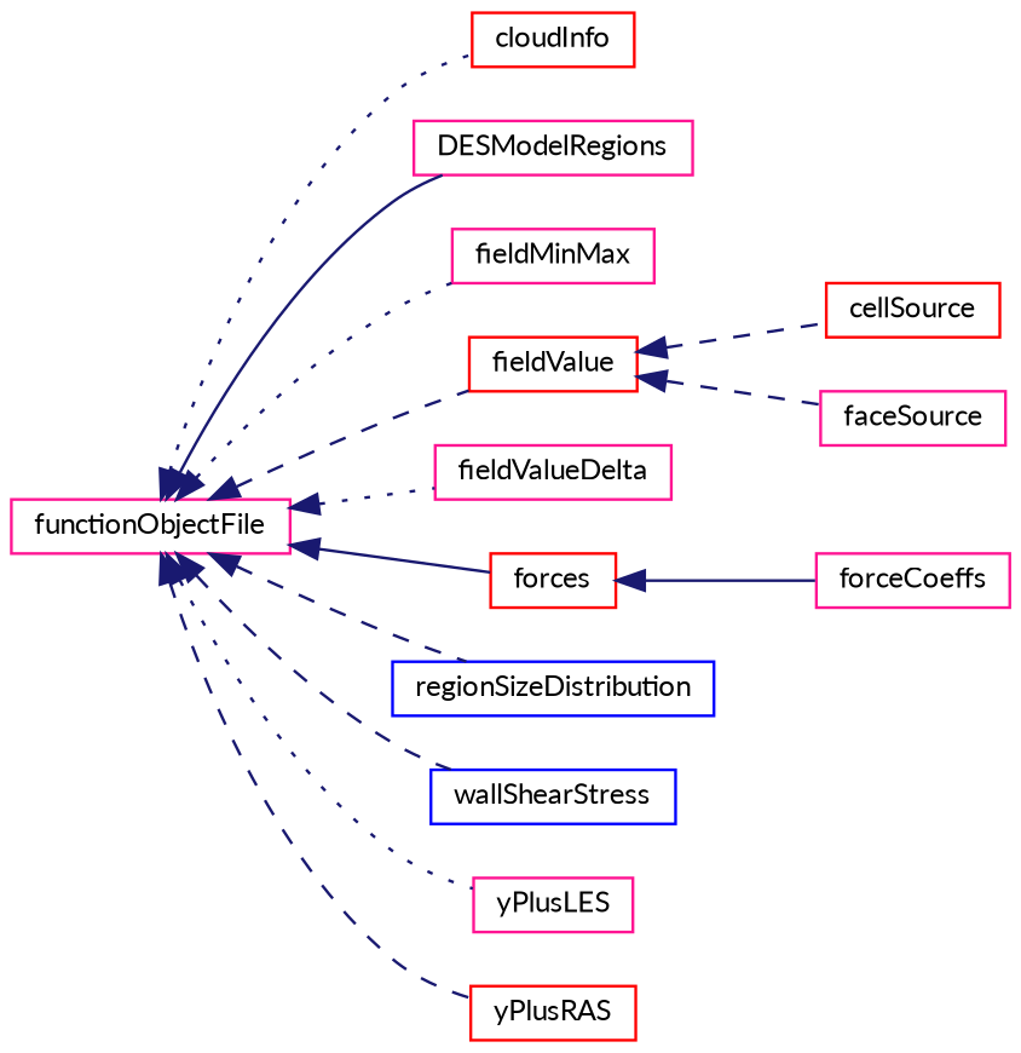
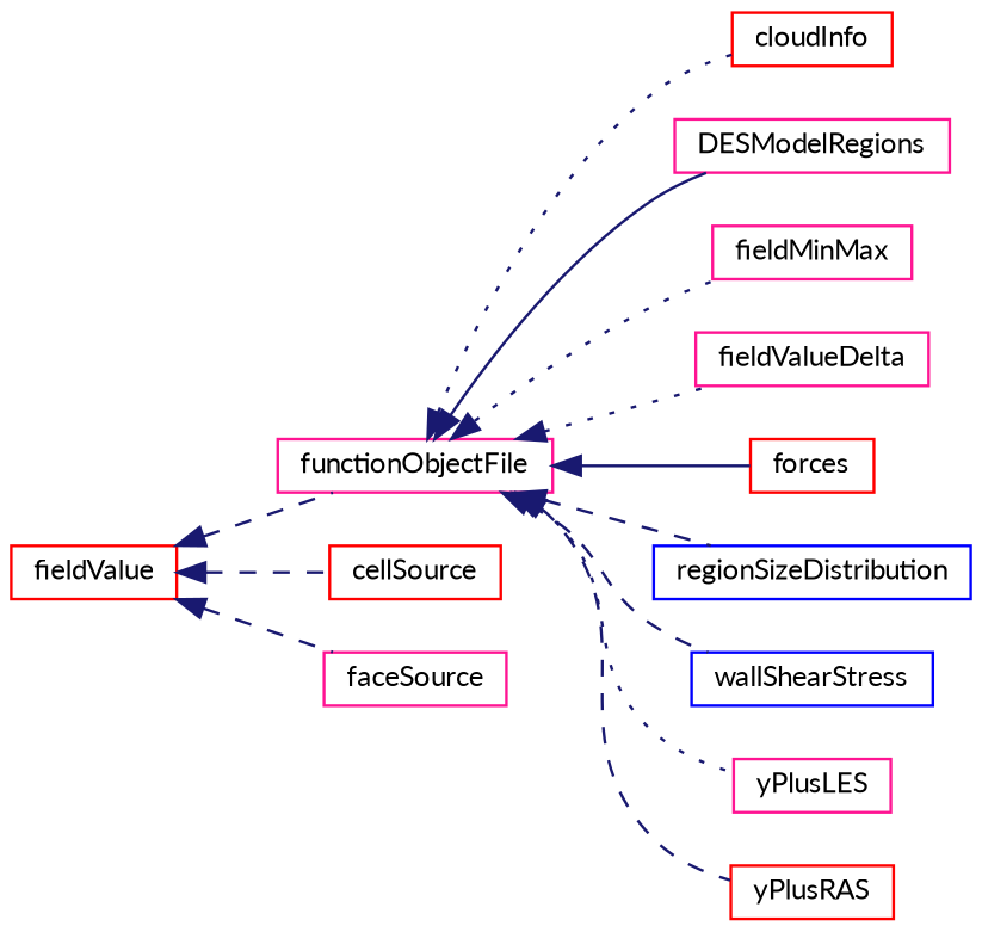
  digraph {
    fontname=Lato
    rankdir=LR
    node [color=deeppink fontname=Lato fontsize=10 shape=record]
    edge [color=midnightblue dir=back fontname=Lato fontsize=10 labelfontname=FreeSans labelfontsize=10 style=dashed]
    n1 [height=0.2 label=functionObjectFile width=0.4]
    n2 [color=red height=0.2 label=cloudInfo width=0.4]
    n3 [height=0.2 label=DESModelRegions width=0.4]
    n4 [height=0.2 label=fieldMinMax width=0.4]
    n5 [color=red height=0.2 label=fieldValue width=0.4]
    n6 [height=0.2 label=fieldValueDelta width=0.4]
    n7 [color=red height=0.2 label=forces width=0.4]
    n8 [color=blue height=0.2 label=regionSizeDistribution width=0.4]
    n9 [color=blue height=0.2 label=wallShearStress width=0.4]
    n10 [height=0.2 label=yPlusLES width=0.4]
    n11 [color=red height=0.2 label=yPlusRAS width=0.4]
    n12 [color=red height=0.2 label=cellSource width=0.4]
    n13 [height=0.2 label=faceSource width=0.4]
-   n14 [height=0.2 label=forceCoeffs width=0.4]
    n1 -> n2 [style=dotted]
    n1 -> n3 [style=solid]
    n1 -> n4 [style=dotted]
-   n1 -> n5
+   n5 -> n1
    n1 -> n6 [style=dotted]
    n1 -> n7 [style=solid]
    n1 -> n8
    n1 -> n9
    n1 -> n10 [style=dotted]
    n1 -> n11
    n5 -> n12
    n5 -> n13
-   n7 -> n14 [style=solid]
  }
